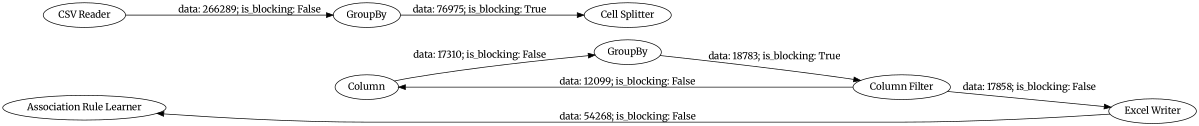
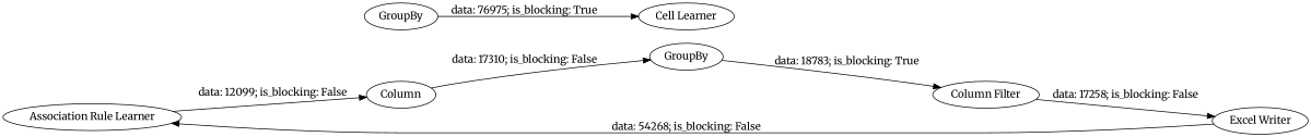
  digraph {
    fontname=Merriweather
    rankdir=LR
    node [fontname=Merriweather]
    edge [fontname=Merriweather]
    n1 [label="Association Rule Learner"]
    n2 [label=Column]
    n3 [label=GroupBy]
-   n4 [label="CSV Reader"]
    n5 [label=GroupBy]
-   n6 [label="Cell Splitter"]
+   n6 [label="Cell Learner"]
    n7 [label="Column Filter"]
    n8 [label="Excel Writer"]
-   n7 -> n2 [label="data: 12099; is_blocking: False"]
+   n1 -> n2 [label="data: 12099; is_blocking: False"]
    n2 -> n3 [label="data: 17310; is_blocking: False"]
    n3 -> n7 [label="data: 18783; is_blocking: True"]
-   n4 -> n5 [label="data: 266289; is_blocking: False"]
    n5 -> n6 [label="data: 76975; is_blocking: True"]
-   n7 -> n8 [label="data: 17858; is_blocking: False"]
+   n7 -> n8 [label="data: 17258; is_blocking: False"]
    n8 -> n1 [label="data: 54268; is_blocking: False"]
  }
